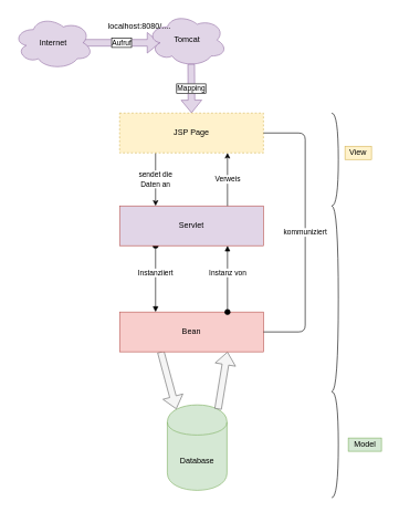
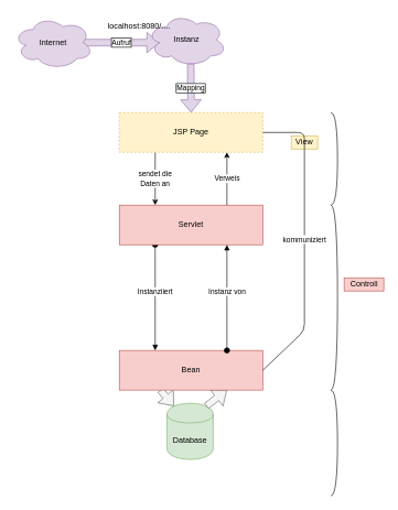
  <mxCell id="0" />
  <mxCell id="1" parent="0" />
  <mxCell id="2" value="Aufruf" style="shape=flexArrow;endArrow=classic;html=1;exitX=0.875;exitY=0.5;exitDx=0;exitDy=0;exitPerimeter=0;entryX=0.16;entryY=0.55;entryDx=0;entryDy=0;labelBorderColor=#000000;entryPerimeter=0;fillColor=#e1d5e7;strokeColor=#9673a6;" parent="1" source="3" target="4" edge="1"><mxGeometry width="50" height="50" relative="1" as="geometry"><mxPoint x="400" y="310" as="sourcePoint" /><mxPoint x="450" y="260" as="targetPoint" /></mxGeometry></mxCell>
  <mxCell id="3" value="Internet" style="ellipse;shape=cloud;whiteSpace=wrap;html=1;fillColor=#e1d5e7;strokeColor=#9673a6;" parent="1" vertex="1"><mxGeometry x="20" y="24" width="120" height="80" as="geometry" /></mxCell>
- <mxCell id="4" value="Tomcat" style="ellipse;shape=cloud;whiteSpace=wrap;html=1;fillColor=#e1d5e7;strokeColor=#9673a6;" parent="1" vertex="1"><mxGeometry x="222" y="20" width="120" height="80" as="geometry" /></mxCell>
+ <mxCell id="4" value="Instanz" style="ellipse;shape=cloud;whiteSpace=wrap;html=1;fillColor=#e1d5e7;strokeColor=#9673a6;" parent="1" vertex="1"><mxGeometry x="222" y="20" width="120" height="80" as="geometry" /></mxCell>
  <mxCell id="5" value="Mapping" style="shape=flexArrow;endArrow=classic;html=1;exitX=0.55;exitY=0.95;exitDx=0;exitDy=0;exitPerimeter=0;entryX=0.5;entryY=0;entryDx=0;entryDy=0;labelBorderColor=#000000;fillColor=#e1d5e7;strokeColor=#9673a6;" parent="1" source="4" target="18" edge="1"><mxGeometry width="50" height="50" relative="1" as="geometry"><mxPoint x="400" y="310" as="sourcePoint" /><mxPoint x="450" y="260" as="targetPoint" /></mxGeometry></mxCell>
- <mxCell id="6" value="Database" style="shape=cylinder;whiteSpace=wrap;html=1;boundedLbl=1;backgroundOutline=1;fillColor=#d5e8d4;strokeColor=#82b366;" parent="1" vertex="1"><mxGeometry x="252" y="610" width="90" height="128.88" as="geometry" /></mxCell>
+ <mxCell id="6" value="Database" style="shape=cylinder;whiteSpace=wrap;html=1;boundedLbl=1;backgroundOutline=1;fillColor=#d5e8d4;strokeColor=#82b366;" parent="1" vertex="1"><mxGeometry x="252" y="610" width="70" height="85" as="geometry" /></mxCell>
  <mxCell id="7" value="" style="shape=flexArrow;endArrow=classic;html=1;exitX=0.85;exitY=0.05;exitDx=0;exitDy=0;entryX=0.75;entryY=1;entryDx=0;entryDy=0;fillColor=#f5f5f5;strokeColor=#666666;exitPerimeter=0;" parent="1" source="6" target="20" edge="1"><mxGeometry width="50" height="50" relative="1" as="geometry"><mxPoint x="116.5" y="410" as="sourcePoint" /><mxPoint x="328.5" y="565" as="targetPoint" /></mxGeometry></mxCell>
  <mxCell id="8" value="" style="shape=requiredInterface;html=1;verticalLabelPosition=bottom;rotation=0;" parent="1" vertex="1"><mxGeometry x="500" y="170" width="10" height="140" as="geometry" /></mxCell>
- <mxCell id="9" value="View" style="text;html=1;strokeColor=#d6b656;fillColor=#fff2cc;align=center;verticalAlign=middle;whiteSpace=wrap;rounded=0;" parent="1" vertex="1"><mxGeometry x="520" y="220" width="40" height="20" as="geometry" /></mxCell>
+ <mxCell id="9" value="View" style="text;html=1;strokeColor=#d6b656;fillColor=#fff2cc;align=center;verticalAlign=middle;whiteSpace=wrap;rounded=0;" parent="1" vertex="1"><mxGeometry x="440" y="205" width="40" height="20" as="geometry" /></mxCell>
  <mxCell id="10" value="" style="shape=requiredInterface;html=1;verticalLabelPosition=bottom;rotation=0;" parent="1" vertex="1"><mxGeometry x="500" y="310" width="10" height="280" as="geometry" /></mxCell>
+ <mxCell id="11" value="Controll" style="text;html=1;align=center;verticalAlign=middle;resizable=0;points=[];autosize=1;fillColor=#f8cecc;strokeColor=#b85450;" parent="1" vertex="1"><mxGeometry x="520" y="420" width="60" height="20" as="geometry" /></mxCell>
  <mxCell id="12" value="" style="shape=requiredInterface;html=1;verticalLabelPosition=bottom;rotation=0;" parent="1" vertex="1"><mxGeometry x="500" y="590" width="10" height="160" as="geometry" /></mxCell>
- <mxCell id="13" value="Model" style="text;html=1;align=center;verticalAlign=middle;resizable=0;points=[];autosize=1;fillColor=#d5e8d4;strokeColor=#82b366;" parent="1" vertex="1"><mxGeometry x="525" y="660" width="50" height="20" as="geometry" /></mxCell>
  <mxCell id="14" value="localhost:8080/...." style="text;html=1;strokeColor=none;fillColor=none;align=center;verticalAlign=middle;whiteSpace=wrap;rounded=0;" parent="1" vertex="1"><mxGeometry x="190" y="30" width="40" height="20" as="geometry" /></mxCell>
  <mxCell id="15" value="Instanziiert" style="html=1;verticalAlign=bottom;startArrow=oval;endArrow=block;startSize=8;exitX=0.25;exitY=1;exitDx=0;exitDy=0;entryX=0.25;entryY=0;entryDx=0;entryDy=0;" edge="1" parent="1" source="19" target="20"><mxGeometry relative="1" as="geometry"><mxPoint x="341" y="400.12" as="sourcePoint" /><mxPoint x="288.5" y="460" as="targetPoint" /></mxGeometry></mxCell>
  <mxCell id="16" value="" style="shape=flexArrow;endArrow=classic;html=1;exitX=0.286;exitY=1;exitDx=0;exitDy=0;entryX=0.15;entryY=0.05;entryDx=0;entryDy=0;fillColor=#f5f5f5;strokeColor=#666666;entryPerimeter=0;exitPerimeter=0;" edge="1" parent="1" source="20" target="6"><mxGeometry width="50" height="50" relative="1" as="geometry"><mxPoint x="248.5" y="565" as="sourcePoint" /><mxPoint x="236.5" y="445" as="targetPoint" /></mxGeometry></mxCell>
  <mxCell id="17" value="sendet die &lt;br&gt;Daten an" style="endArrow=classic;html=1;exitX=0.25;exitY=1;exitDx=0;exitDy=0;entryX=0.25;entryY=0;entryDx=0;entryDy=0;" edge="1" parent="1" source="18" target="19"><mxGeometry width="50" height="50" relative="1" as="geometry"><mxPoint x="700" y="400" as="sourcePoint" /><mxPoint x="310.25" y="310" as="targetPoint" /></mxGeometry></mxCell>
  <mxCell id="18" value="JSP Page" style="rounded=0;whiteSpace=wrap;html=1;fillColor=#fff2cc;strokeColor=#d6b656;dashed=1;" vertex="1" parent="1"><mxGeometry x="180" y="170" width="217" height="60" as="geometry" /></mxCell>
- <mxCell id="19" value="Servlet" style="rounded=0;whiteSpace=wrap;html=1;fillColor=#e1d5e7;strokeColor=#b85450;" vertex="1" parent="1"><mxGeometry x="180" y="310" width="217" height="60" as="geometry" /></mxCell>
- <mxCell id="20" value="Bean" style="rounded=0;whiteSpace=wrap;html=1;fillColor=#f8cecc;strokeColor=#b85450;" vertex="1" parent="1"><mxGeometry x="180" y="470" width="217" height="60" as="geometry" /></mxCell>
+ <mxCell id="19" value="Servlet" style="rounded=0;whiteSpace=wrap;html=1;fillColor=#f8cecc;strokeColor=#b85450;" vertex="1" parent="1"><mxGeometry x="180" y="310" width="217" height="60" as="geometry" /></mxCell>
+ <mxCell id="20" value="Bean" style="rounded=0;whiteSpace=wrap;html=1;fillColor=#f8cecc;strokeColor=#b85450;" vertex="1" parent="1"><mxGeometry x="180" y="530" width="217" height="60" as="geometry" /></mxCell>
  <mxCell id="21" value="Instanz von" style="html=1;verticalAlign=bottom;startArrow=oval;endArrow=block;startSize=8;exitX=0.75;exitY=0;exitDx=0;exitDy=0;entryX=0.75;entryY=1;entryDx=0;entryDy=0;" edge="1" parent="1" source="20" target="19"><mxGeometry relative="1" as="geometry"><mxPoint x="244.25" y="380" as="sourcePoint" /><mxPoint x="244.25" y="480" as="targetPoint" /></mxGeometry></mxCell>
  <mxCell id="22" value="kommuniziert" style="endArrow=none;html=1;exitX=1;exitY=0.5;exitDx=0;exitDy=0;entryX=1;entryY=0.5;entryDx=0;entryDy=0;" edge="1" parent="1" source="18" target="20"><mxGeometry width="50" height="50" relative="1" as="geometry"><mxPoint x="480" y="350" as="sourcePoint" /><mxPoint x="530" y="300" as="targetPoint" /><Array as="points"><mxPoint x="460" y="200" /><mxPoint x="460" y="500" /></Array></mxGeometry></mxCell>
  <mxCell id="23" value="Verweis" style="endArrow=classic;html=1;exitX=0.75;exitY=0;exitDx=0;exitDy=0;entryX=0.75;entryY=1;entryDx=0;entryDy=0;" edge="1" parent="1" source="19" target="18"><mxGeometry width="50" height="50" relative="1" as="geometry"><mxPoint x="244.25" y="240" as="sourcePoint" /><mxPoint x="244.25" y="320" as="targetPoint" /></mxGeometry></mxCell>
